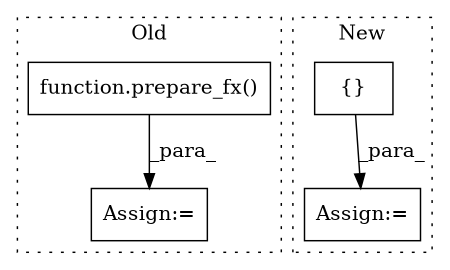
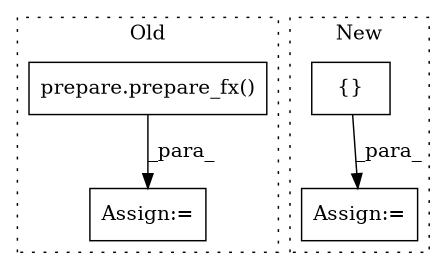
  digraph {
    node [a=68 l=3 shape=box]
-   n1 [a=75 l="24,15" label="function.prepare_fx()" s="10148,10191"]
+   n1 [a=75 l="24,15" label="prepare.prepare_fx()" s="10148,10191"]
    n2 [label="Assign:=" s=10145]
    n3 [a=59 l="1,0" label="{}" s="10171,10188"]
    n4 [label="Assign:=" s=10096]
    subgraph cluster_1 {
      label=Old
      style=dotted
      n1
      n2
    }
    subgraph cluster_2 {
      label=New
      style=dotted
      n3
      n4
    }
    n1 -> n2 [label=_para_]
    n3 -> n4 [label=_para_]
  }
